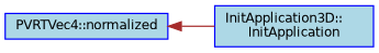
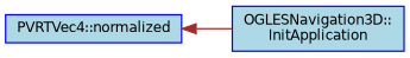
  digraph {
    rankdir=LR
    node [color=blue fillcolor=lightblue fontname=Helvetica fontsize=10 shape=record style=filled]
    n1 [fontcolor=black height=0.2 label="PVRTVec4::normalized" width=0.4]
-   n2 [height=0.2 label="InitApplication3D::\lInitApplication" width=0.4]
+   n2 [height=0.2 label="OGLESNavigation3D::\lInitApplication" width=0.4]
    n1 -> n2 [color=brown dir=back fontname=Helvetica fontsize=10 labelfontname=Helvetica labelfontsize=10 style=solid]
  }
